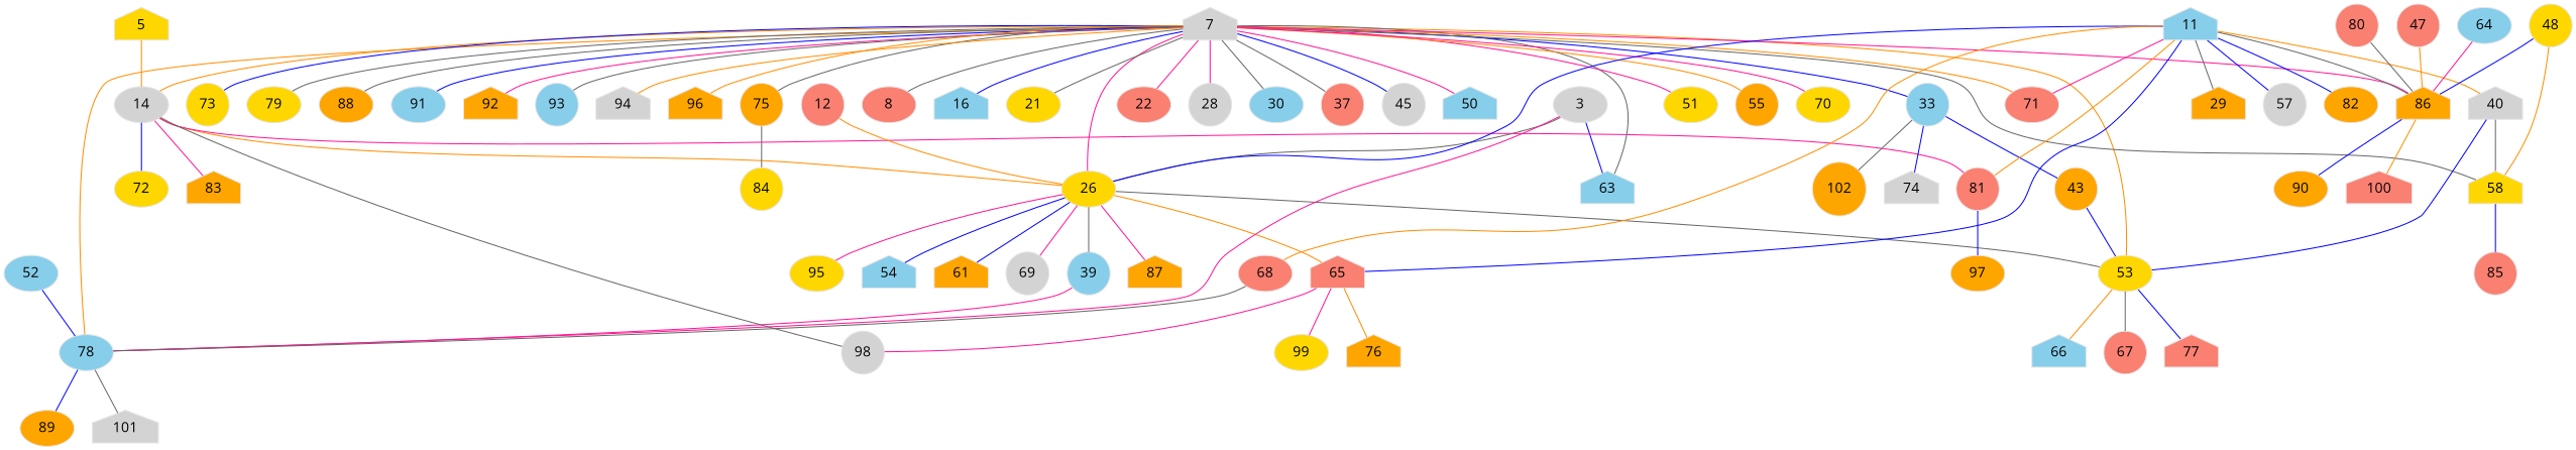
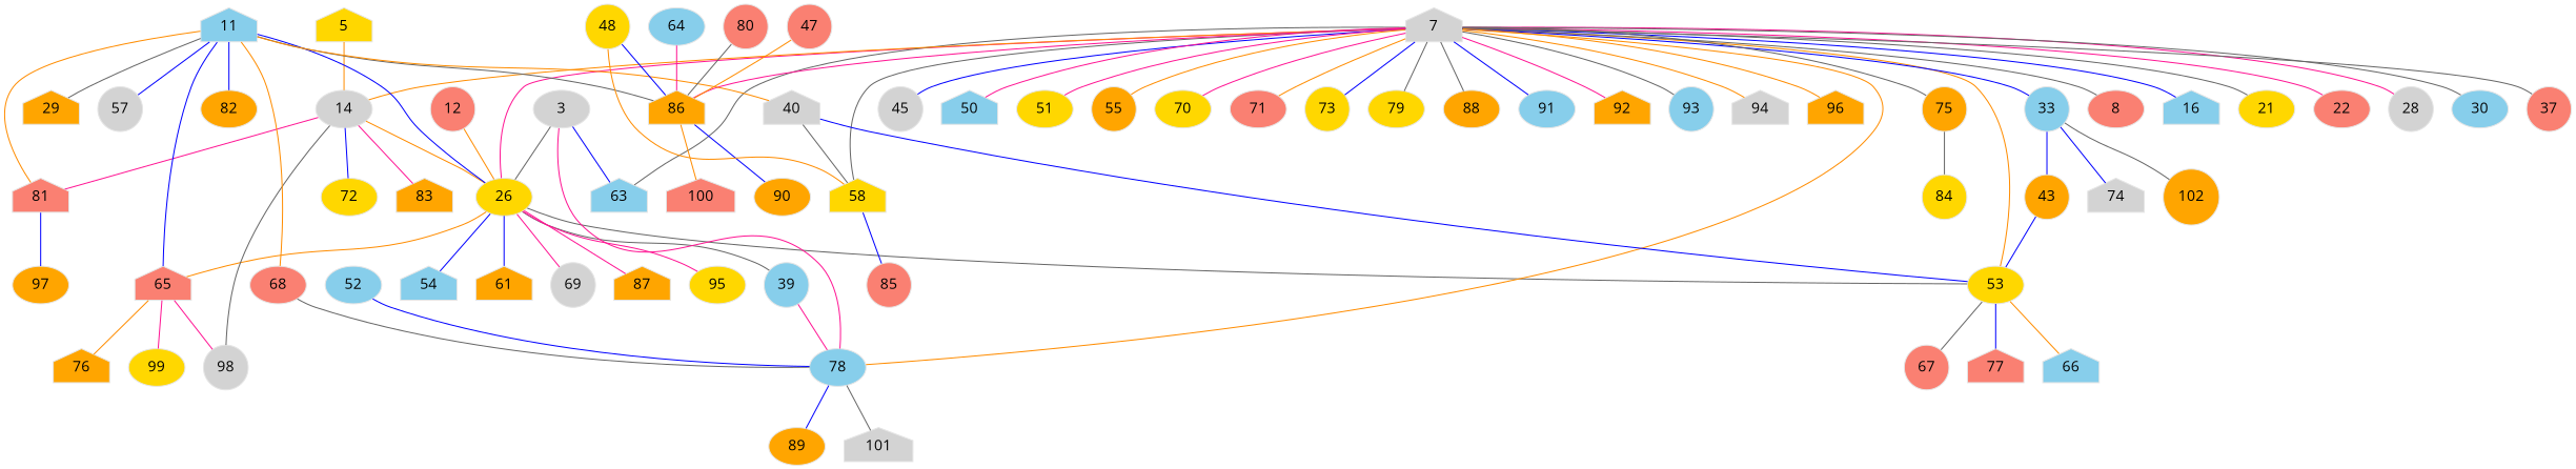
  graph {
    fontname="Open Sans"
    node [color=gray90 fillcolor=orange fontname="Open Sans" shape=ellipse style=filled]
    edge [color=blue fontname="Open Sans"]
    26 [fillcolor=gold super="+2"]
    53 [fillcolor=gold super="+49+27"]
    65 [fillcolor=salmon shape=house super="+6+42"]
    39 [fillcolor=skyblue shape=circle]
    54 [fillcolor=skyblue shape=house]
    61 [shape=house]
    69 [fillcolor=lightgrey shape=circle]
    87 [shape=house super="+60"]
    95 [fillcolor=gold]
    3 [fillcolor=lightgrey]
    63 [fillcolor=skyblue shape=house]
    78 [fillcolor=skyblue super="+32+56"]
    89
    101 [fillcolor=lightgrey shape=house]
    14 [fillcolor=lightgrey super="+1"]
-   81 [fillcolor=salmon shape=circle super="+36"]
+   81 [fillcolor=salmon shape=house super="+36"]
    72 [fillcolor=gold]
    83 [shape=house super="+34"]
    98 [fillcolor=lightgrey shape=circle]
    5 [fillcolor=gold shape=house]
    7 [fillcolor=lightgrey shape=house super="+4"]
    8 [fillcolor=salmon]
    16 [fillcolor=skyblue shape=house]
    21 [fillcolor=gold]
    22 [fillcolor=salmon]
    28 [fillcolor=lightgrey shape=circle]
    30 [fillcolor=skyblue]
    33 [fillcolor=skyblue shape=circle]
    37 [fillcolor=salmon shape=circle]
    45 [fillcolor=lightgrey shape=circle]
    50 [fillcolor=skyblue shape=house]
    51 [fillcolor=gold]
    55 [shape=circle super="+18"]
    58 [fillcolor=gold shape=house super="+24+46"]
    70 [fillcolor=gold]
    71 [fillcolor=salmon]
    73 [fillcolor=gold shape=circle]
    75 [shape=circle]
    79 [fillcolor=gold super="+9"]
    86 [shape=house super="+41+23+62"]
    88 [super="+17"]
    91 [fillcolor=skyblue]
    92 [shape=house]
    93 [fillcolor=skyblue shape=circle]
    94 [fillcolor=lightgrey shape=house]
    96 [shape=house super="+20"]
    43 [shape=circle]
    74 [fillcolor=lightgrey shape=house]
    102 [shape=circle]
    66 [fillcolor=skyblue shape=house]
    67 [fillcolor=salmon shape=circle]
    77 [fillcolor=salmon shape=house]
    85 [fillcolor=salmon shape=circle]
    84 [fillcolor=gold shape=circle]
    90
    100 [fillcolor=salmon shape=house]
    11 [fillcolor=skyblue shape=house]
    29 [shape=house]
    40 [fillcolor=lightgrey shape=house]
    57 [fillcolor=lightgrey shape=circle]
    68 [fillcolor=salmon]
    82
    76 [shape=house]
    99 [fillcolor=gold super="+44"]
    97
    12 [fillcolor=salmon shape=circle]
    47 [fillcolor=salmon shape=circle]
    48 [fillcolor=gold shape=circle]
    52 [fillcolor=skyblue]
    64 [fillcolor=skyblue]
    80 [fillcolor=salmon shape=circle]
    26 -- 53 [color=gray40]
    26 -- 65 [color=darkorange weight=2]
    26 -- 39 [color=gray40 weight=2]
    26 -- 54
    26 -- 61
    26 -- 69 [color=deeppink]
    26 -- 87 [color=deeppink]
    26 -- 95 [color=deeppink]
    53 -- 66 [color=darkorange]
    53 -- 67 [color=gray40]
    53 -- 77
    65 -- 98 [color=deeppink]
    65 -- 76 [color=darkorange]
    65 -- 99 [color=deeppink]
    39 -- 78 [color=deeppink]
    3 -- 26 [color=gray40 weight=2]
    3 -- 63
    3 -- 78 [color=deeppink]
    78 -- 89
    78 -- 101 [color=gray40]
    14 -- 26 [color=darkorange]
    14 -- 81 [color=deeppink weight=2]
    14 -- 72
    14 -- 83 [color=deeppink]
    14 -- 98 [color=gray40]
    81 -- 97 [weight=2]
    5 -- 14 [color=darkorange]
    7 -- 26 [color=deeppink weight=3]
    7 -- 53 [color=darkorange weight=2]
    7 -- 63 [color=gray40]
    7 -- 78 [color=darkorange weight=3]
    7 -- 14 [color=darkorange weight=2]
    7 -- 8 [color=gray40]
    7 -- 16
    7 -- 21 [color=gray40]
    7 -- 22 [color=deeppink]
    7 -- 28 [color=deeppink weight=2]
    7 -- 30 [color=gray40]
    7 -- 33 [weight=2]
    7 -- 37 [color=gray40]
    7 -- 45
    7 -- 50 [color=deeppink]
    7 -- 51 [color=deeppink]
    7 -- 55 [color=darkorange]
    7 -- 58 [color=gray40 weight=3]
    7 -- 70 [color=deeppink]
    7 -- 71 [color=darkorange]
    7 -- 73
    7 -- 75 [color=gray40]
    7 -- 79 [color=gray40]
    7 -- 86 [color=deeppink weight=5]
    7 -- 88 [color=gray40]
    7 -- 91
    7 -- 92 [color=deeppink]
    7 -- 93 [color=gray40]
    7 -- 94 [color=darkorange]
    7 -- 96 [color=darkorange]
    33 -- 43
    33 -- 74
    33 -- 102 [color=gray40]
    58 -- 85
    75 -- 84 [color=gray40]
    86 -- 90
    86 -- 100 [color=darkorange]
    43 -- 53
    11 -- 26
    11 -- 65
    11 -- 81 [color=darkorange weight=2]
-   11 -- 71 [color=deeppink]
    11 -- 86 [color=gray40 weight=2]
    11 -- 29 [color=gray40]
    11 -- 40 [color=darkorange]
    11 -- 57
    11 -- 68 [color=darkorange]
    11 -- 82
    40 -- 53
    40 -- 58 [color=gray40]
    68 -- 78 [color=gray40]
    12 -- 26 [color=darkorange]
    47 -- 86 [color=darkorange]
    48 -- 58 [color=darkorange]
    48 -- 86
    52 -- 78
    64 -- 86 [color=deeppink]
    80 -- 86 [color=gray40]
  }
